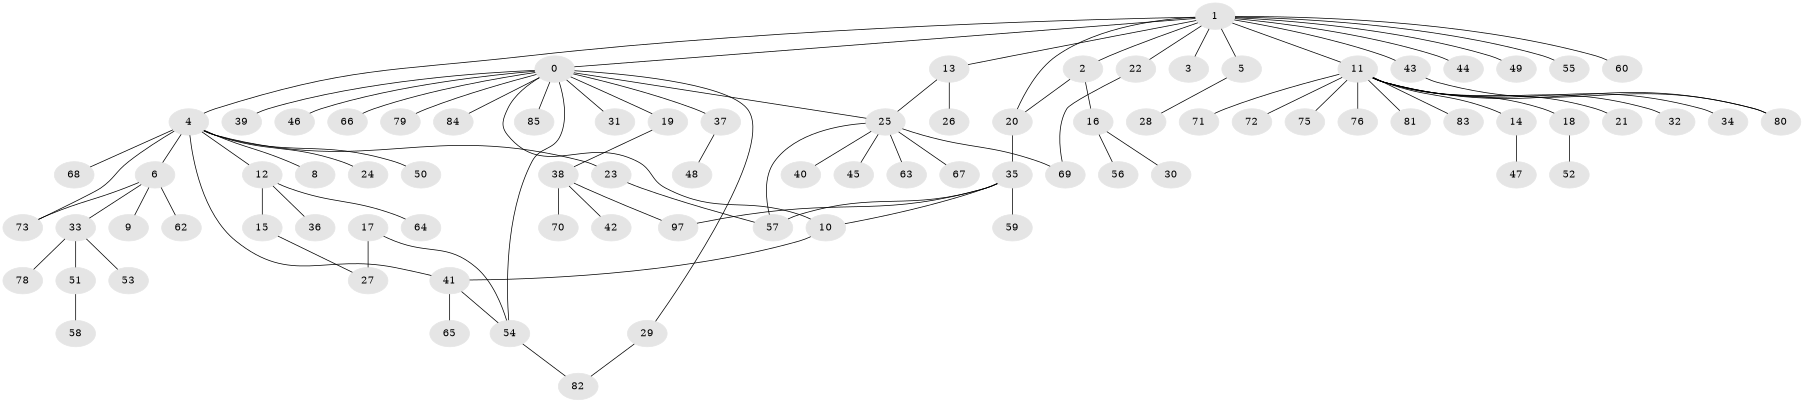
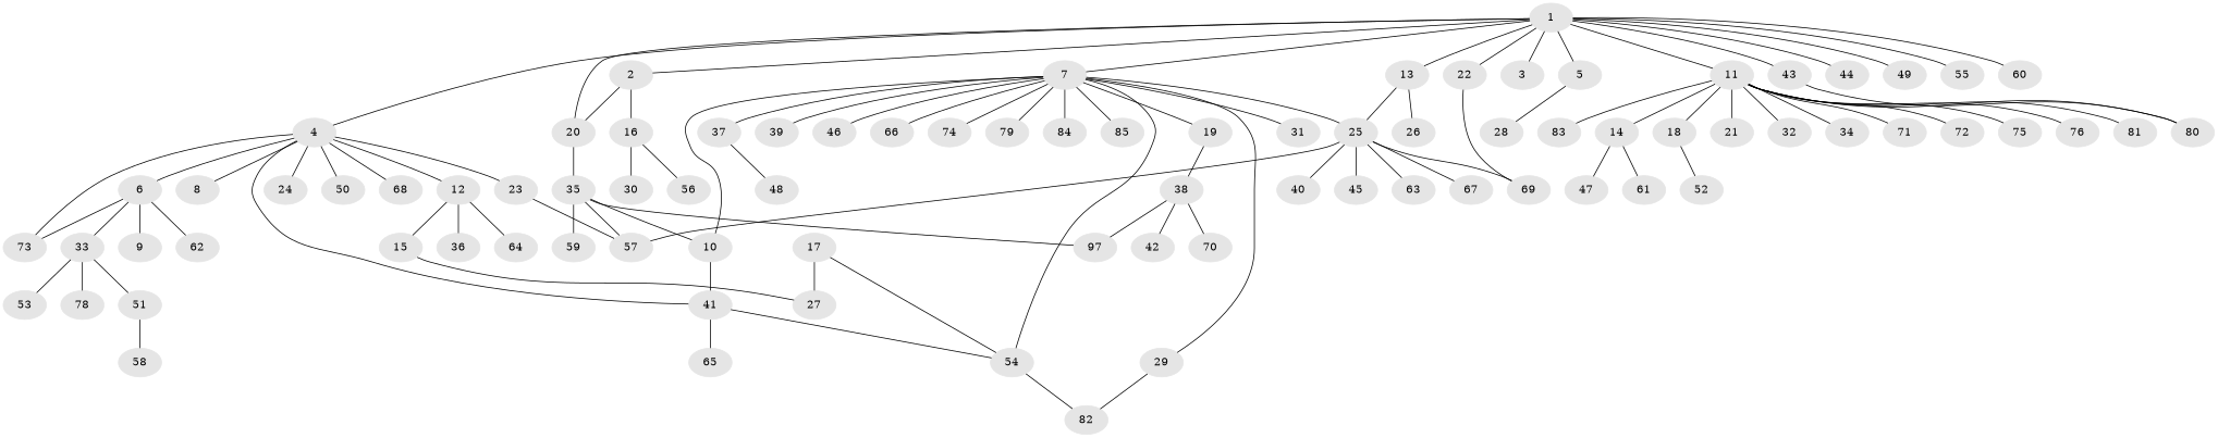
  graph {
    node [color=gray90 style=filled]
    edge [weight=1.0]
    1
    2
    3
    4
    5
-   7 [label=0]
+   7
    11
    13
    20
    22
    43
    44
    49
    55
    60
    16
    6
    8
    12
    23
    24
    41
    50
    68
    73
    28
    10
    19
    25
    29
    31
    37
    39
    46
    54
    66
+   74
    79
    84
    85
    14
    18
    21
    32
    34
    71
    72
    75
    76
    80
    81
    83
    26
    35
    69
    30
    56
    9
    33
    62
    15
    36
    64
    57
    65
    17
    27
    51
    53
    78
    38
    40
    45
    63
    67
    82
    48
    47
+   61
    52
    n81 [label=97]
    42
    70
    59
    58
    1 -- 2
    1 -- 3
    1 -- 4
    1 -- 5
    1 -- 7
    1 -- 11
    1 -- 13
    1 -- 20
    1 -- 22
    1 -- 43
    1 -- 44
    1 -- 49
    1 -- 55
    1 -- 60
    2 -- 20
    2 -- 16
    4 -- 6
    4 -- 8
    4 -- 12
    4 -- 23
    4 -- 24
    4 -- 41
    4 -- 50
    4 -- 68
    4 -- 73
    5 -- 28
    7 -- 10
    7 -- 19
    7 -- 25
    7 -- 29
    7 -- 31
    7 -- 37
    7 -- 39
    7 -- 46
    7 -- 54
    7 -- 66
+   7 -- 74
    7 -- 79
    7 -- 84
    7 -- 85
    11 -- 14
    11 -- 18
    11 -- 21
    11 -- 32
    11 -- 34
    11 -- 71
    11 -- 72
    11 -- 75
    11 -- 76
    11 -- 80
    11 -- 81
    11 -- 83
    13 -- 25
    13 -- 26
    20 -- 35
    22 -- 69
    43 -- 80
    16 -- 30
    16 -- 56
    6 -- 73
    6 -- 9
    6 -- 33
    6 -- 62
    12 -- 15
    12 -- 36
    12 -- 64
    23 -- 57
    41 -- 54
    41 -- 65
    10 -- 41
    19 -- 38
    25 -- 69
    25 -- 57
    25 -- 40
    25 -- 45
    25 -- 63
    25 -- 67
    29 -- 82
    37 -- 48
    54 -- 82
    14 -- 47
+   14 -- 61
    18 -- 52
    35 -- 10
    35 -- 57
    35 -- n81
    35 -- 59
    33 -- 51
    33 -- 53
    33 -- 78
    15 -- 27
    17 -- 54
    17 -- 27 [weight=2.0]
    51 -- 58
    38 -- n81
    38 -- 42
    38 -- 70
  }
